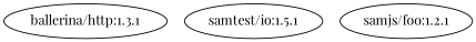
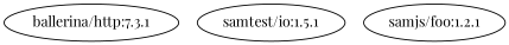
  digraph {
    fontname="Playfair Display"
    node [fontname="Playfair Display"]
-   "ballerina/http:1.3.1"
+   "ballerina/http:1.3.1" [label="ballerina/http:7.3.1"]
    "samtest/io:1.5.1" [repo=local]
    "samjs/foo:1.2.1" [scope=test_only]
  }
